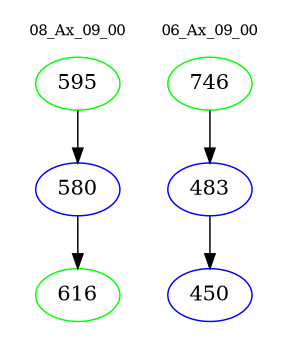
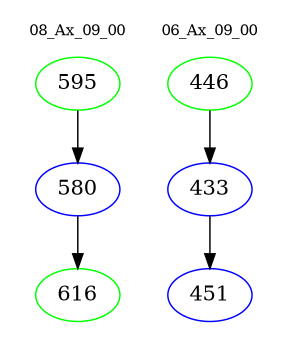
  digraph {
    node [color=green]
    edge [color=black]
    n1 [label=595]
    n2 [color=blue label=580]
    n3 [label=616]
-   n4 [label=746]
-   n5 [color=blue label=483]
-   n6 [color=blue label=450]
+   n4 [label=446]
+   n5 [color=blue label=433]
+   n6 [color=blue label=451]
    subgraph cluster_1 {
      color=white
      fontsize=10
      label="08_Ax_09_00"
      n1
      n2
      n3
    }
    subgraph cluster_2 {
      color=white
      fontsize=10
      label="06_Ax_09_00"
      n4
      n5
      n6
    }
    n1 -> n2
    n2 -> n3
    n4 -> n5
    n5 -> n6
  }
